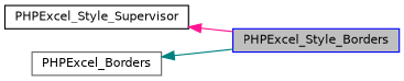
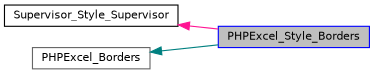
  digraph {
    rankdir=LR
    node [fillcolor=white fontname=Helvetica fontsize=10 shape=record style=filled]
    edge [dir=back fontname=Helvetica fontsize=10 labelfontname=Helvetica labelfontsize=10 style=solid]
    n1 [color=blue fillcolor=grey75 fontcolor=black height=0.2 label=PHPExcel_Style_Borders width=0.4]
-   n2 [color=black height=0.2 label=PHPExcel_Style_Supervisor width=0.4]
+   n2 [color=black height=0.2 label=Supervisor_Style_Supervisor width=0.4]
    n3 [color=gray40 height=0.2 label=PHPExcel_Borders width=0.4]
    n2 -> n1 [color=deeppink]
    n3 -> n1 [color=teal]
  }
